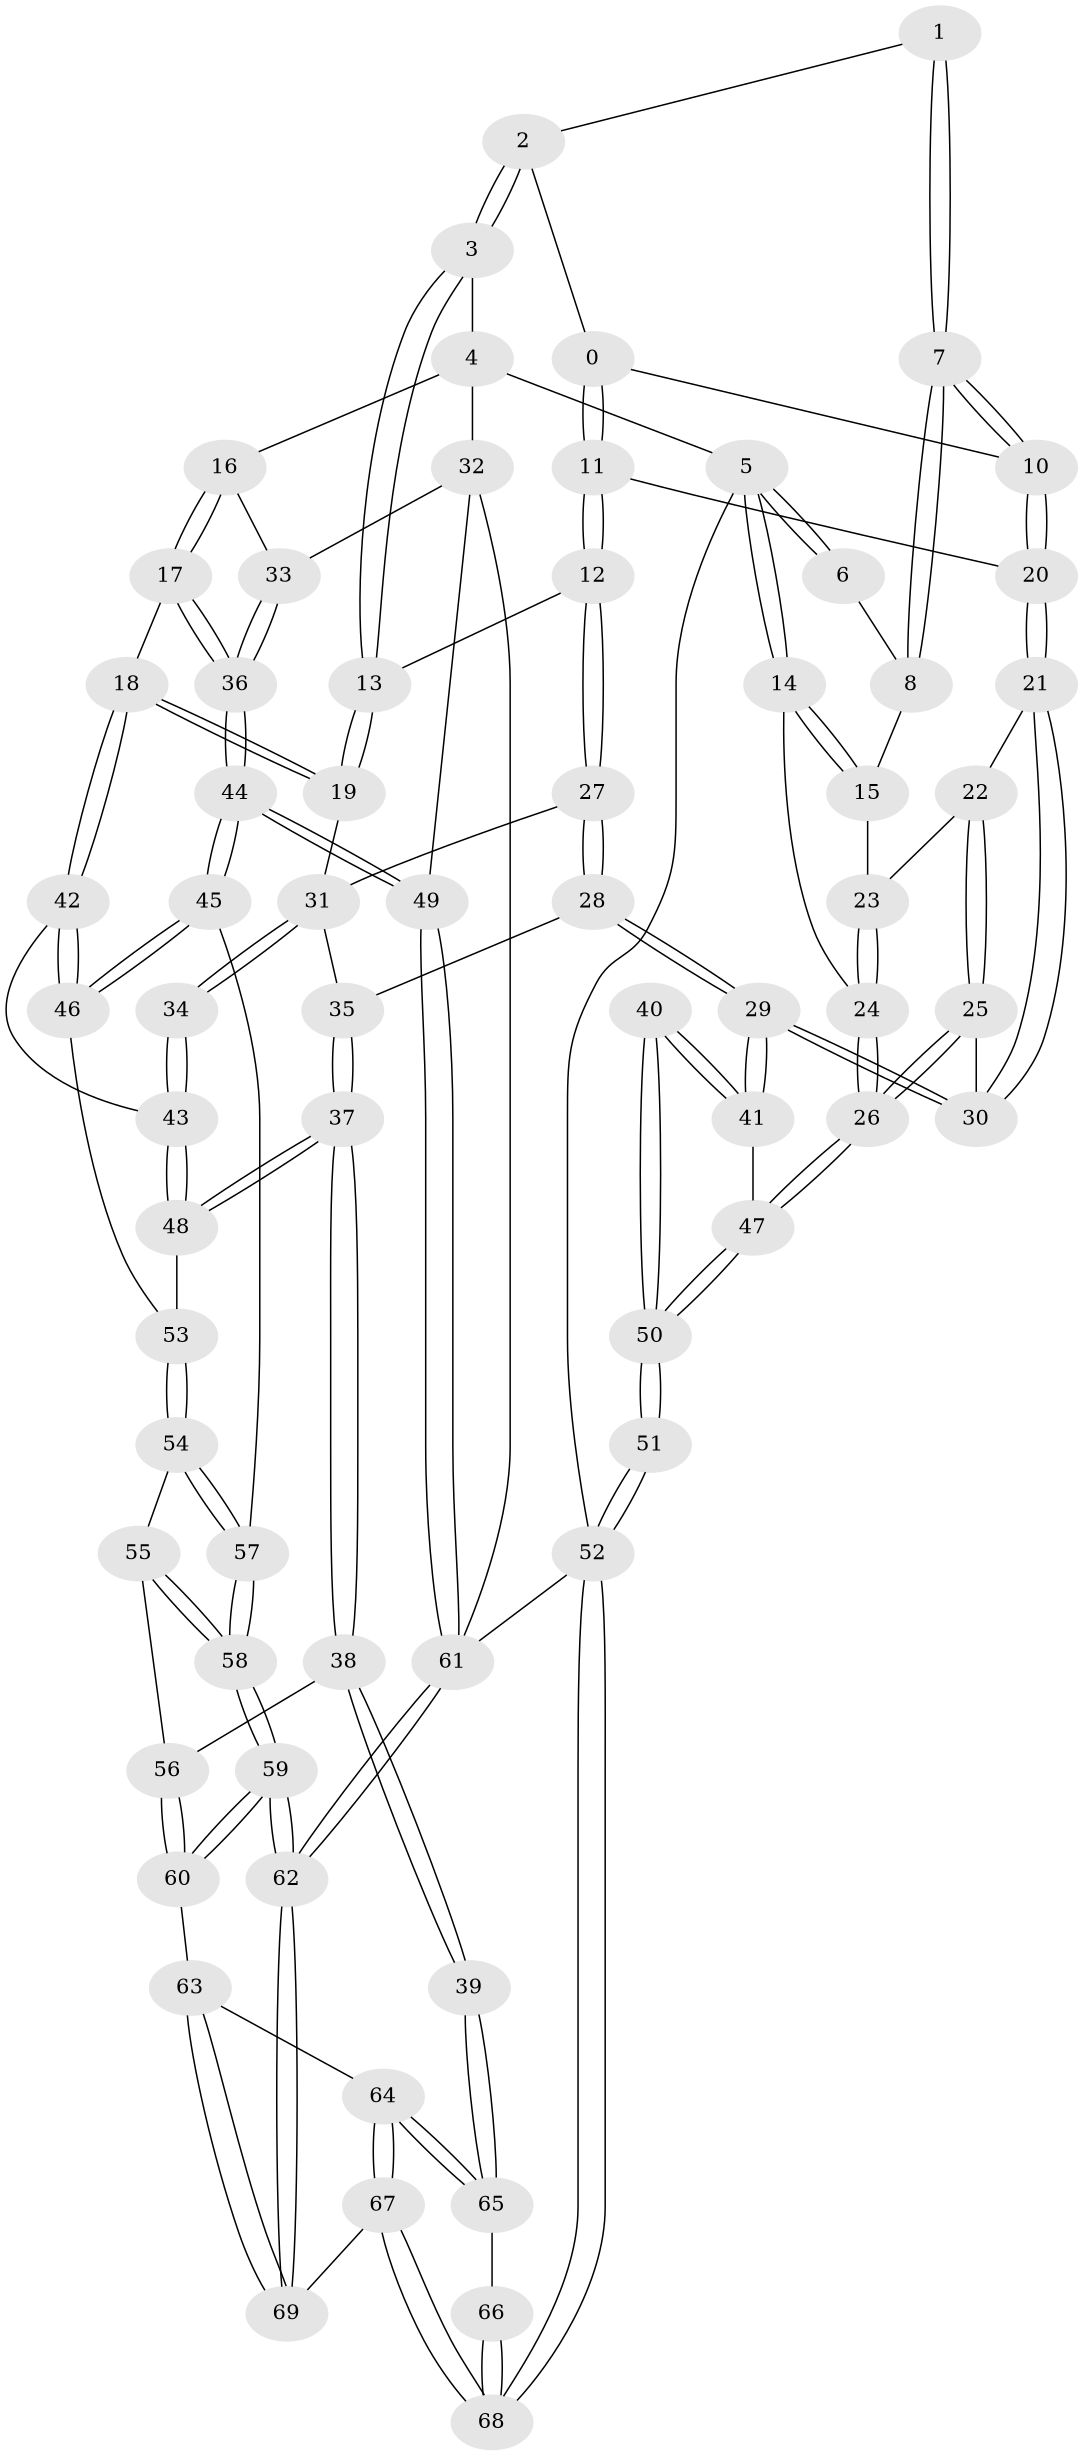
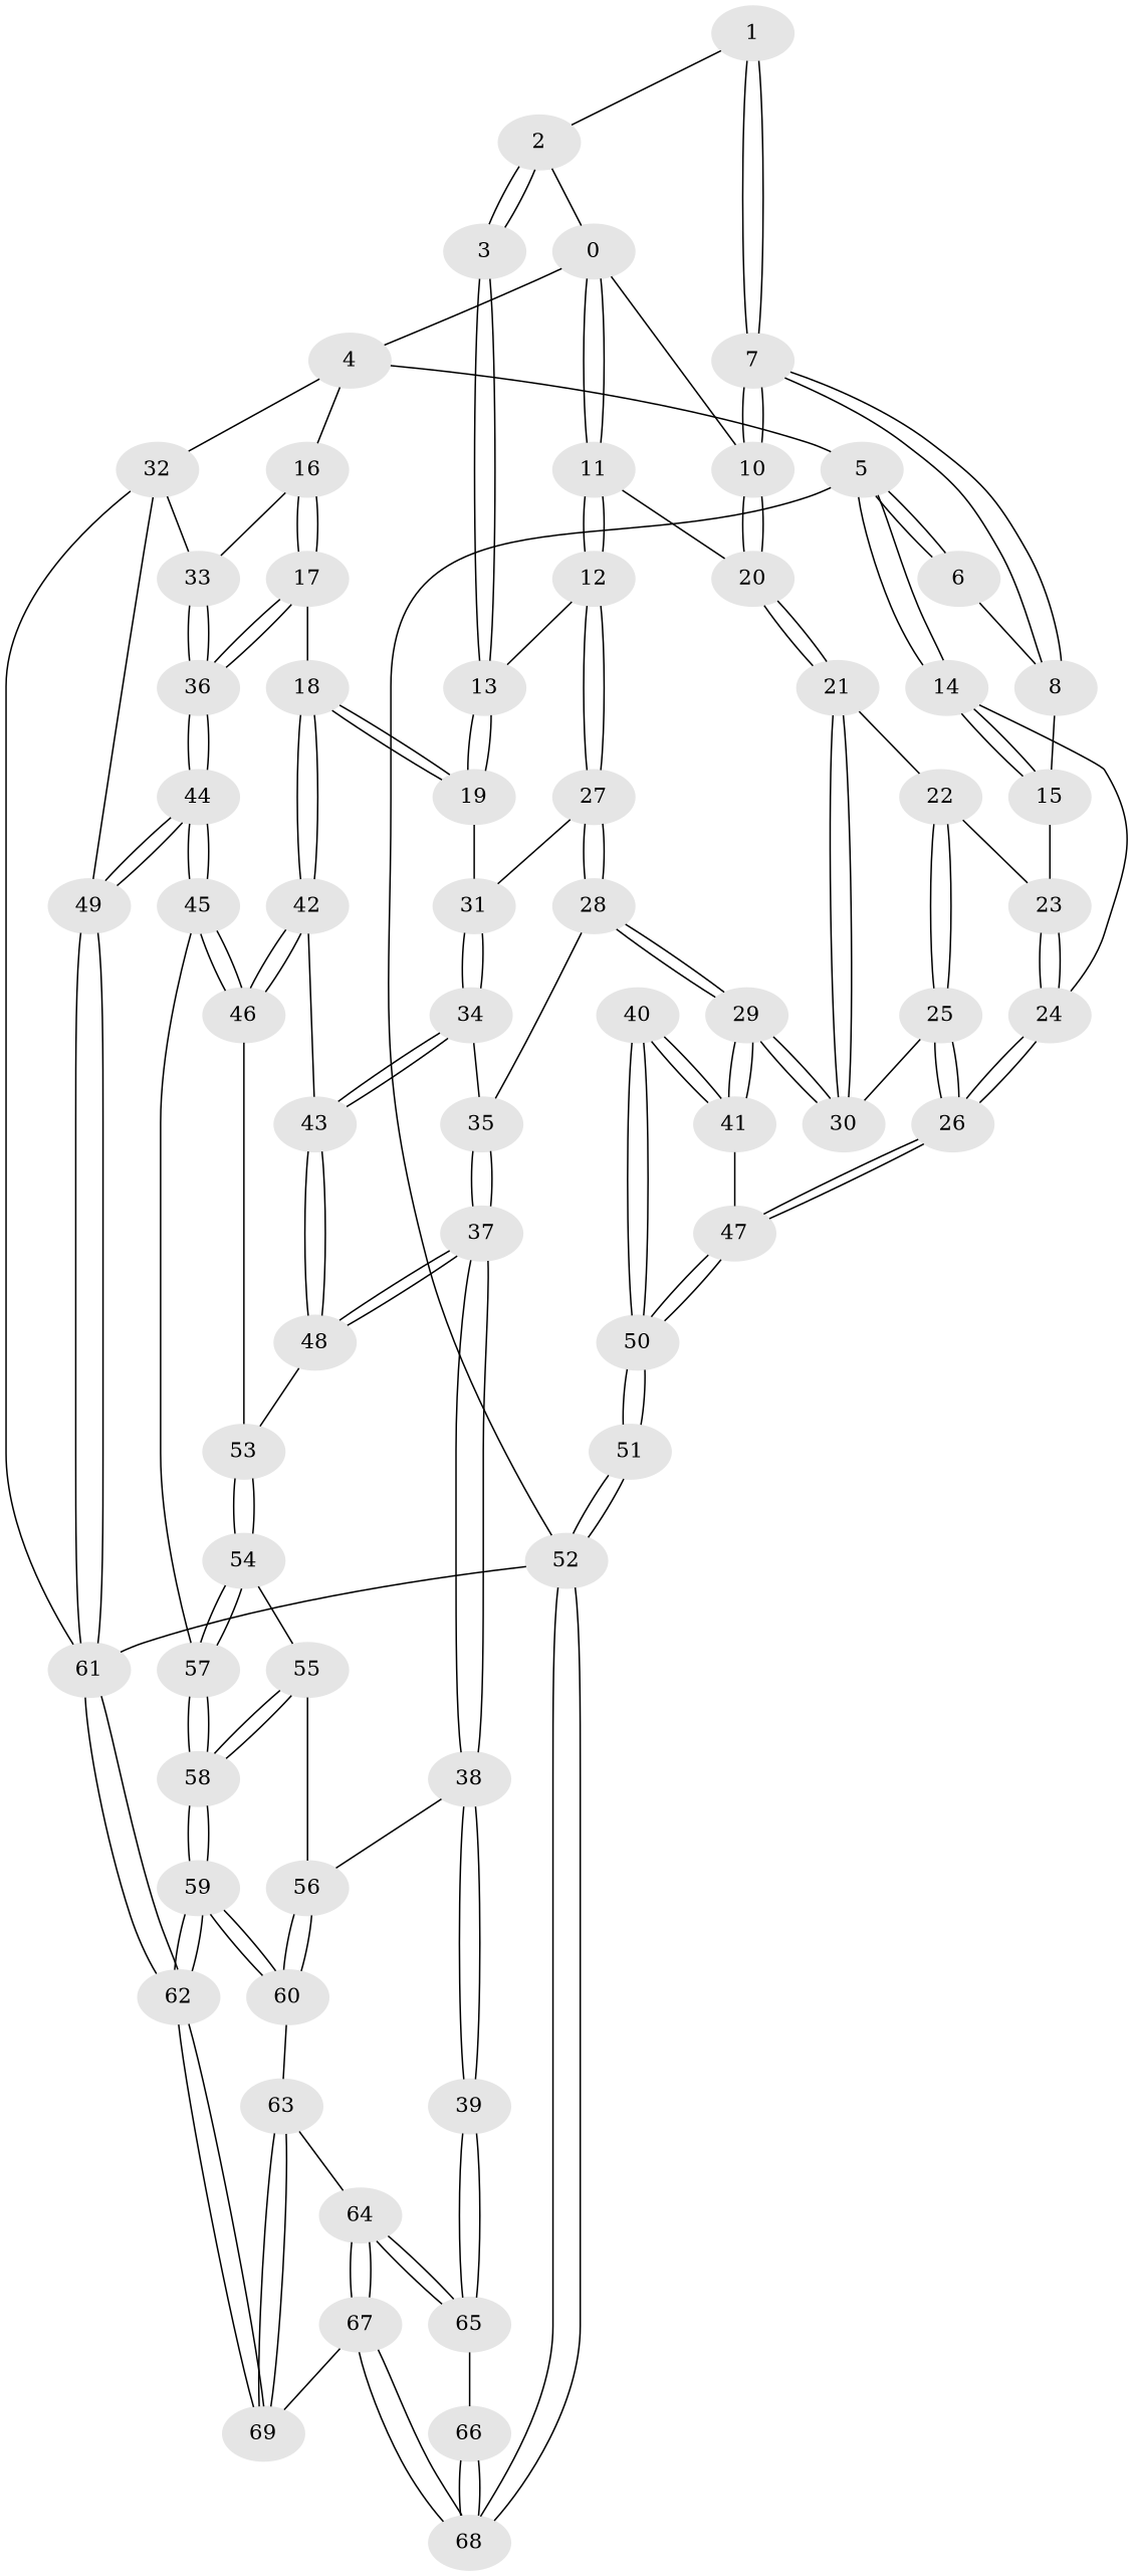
  graph {
    node [color=gray90 style=filled]
    1
    2
    7
    3
    n5 [label=0]
    8
    10
    4
    13
    11
    5
    16
    32
    19
    6
    14
    52
    17
    33
    49
    61
    15
    24
    68
    20
    23
    12
    21
    27
    31
    28
    26
    18
    36
    42
    44
    43
    46
    34
    22
    30
    25
    47
    50
    29
    35
    41
    37
    62
    48
    38
    45
    39
    56
    53
    65
    60
    40
    66
    51
    57
    58
    54
    55
    59
    63
    69
    64
    67
    1 -- 2
    1 -- 7
    1 -- 7
    2 -- 3
    2 -- 3
    2 -- n5
    7 -- 8
    7 -- 8
    7 -- 10
    7 -- 10
-   3 -- 4
+   n5 -- 4
    3 -- 13
    3 -- 13
    n5 -- 10
    n5 -- 11
    n5 -- 11
    8 -- 15
    10 -- 20
    10 -- 20
    4 -- 5
    4 -- 16
    4 -- 32
    13 -- 19
    13 -- 19
    11 -- 20
    11 -- 12
    11 -- 12
    5 -- 6
    5 -- 6
    5 -- 14
    5 -- 14
    5 -- 52
    16 -- 17
    16 -- 17
    16 -- 33
    32 -- 33
    32 -- 49
    32 -- 61
    19 -- 31
    6 -- 8
    14 -- 15
    14 -- 15
    14 -- 24
    52 -- 61
    52 -- 68
    52 -- 68
    17 -- 18
    17 -- 36
    17 -- 36
    33 -- 36
    33 -- 36
    49 -- 61
    49 -- 61
    61 -- 62
    61 -- 62
    15 -- 23
    24 -- 26
    24 -- 26
    20 -- 21
    20 -- 21
    23 -- 24
    23 -- 24
    12 -- 13
    12 -- 27
    12 -- 27
    21 -- 22
    21 -- 30
    21 -- 30
    27 -- 31
    27 -- 28
    27 -- 28
    31 -- 34
    31 -- 34
    28 -- 29
    28 -- 29
    28 -- 35
    26 -- 47
    26 -- 47
    18 -- 19
    18 -- 19
    18 -- 42
    18 -- 42
    36 -- 44
    36 -- 44
    42 -- 43
    42 -- 46
    42 -- 46
    44 -- 49
    44 -- 49
    44 -- 45
    44 -- 45
    43 -- 48
    43 -- 48
    46 -- 53
    34 -- 43
    34 -- 43
-   31 -- 35
+   34 -- 35
    22 -- 23
    22 -- 25
    22 -- 25
    25 -- 26
    25 -- 26
    25 -- 30
    47 -- 50
    47 -- 50
    50 -- 51
    50 -- 51
    29 -- 30
    29 -- 30
    29 -- 41
    29 -- 41
    35 -- 37
    35 -- 37
    41 -- 47
    37 -- 48
    37 -- 48
    37 -- 38
    37 -- 38
    62 -- 69
    62 -- 69
    48 -- 53
    38 -- 39
    38 -- 39
    38 -- 56
    45 -- 46
    45 -- 46
    45 -- 57
    39 -- 65
    39 -- 65
    56 -- 60
    56 -- 60
    53 -- 54
    53 -- 54
    65 -- 66
    60 -- 63
    40 -- 50
    40 -- 50
    40 -- 41
    40 -- 41
    66 -- 68
    66 -- 68
    51 -- 52
    51 -- 52
    57 -- 58
    57 -- 58
    58 -- 59
    58 -- 59
    54 -- 57
    54 -- 57
    54 -- 55
    55 -- 56
    55 -- 58
    55 -- 58
    59 -- 62
    59 -- 62
    59 -- 60
    59 -- 60
    63 -- 69
    63 -- 69
    63 -- 64
    64 -- 65
    64 -- 65
    64 -- 67
    64 -- 67
    67 -- 68
    67 -- 68
    67 -- 69
  }
